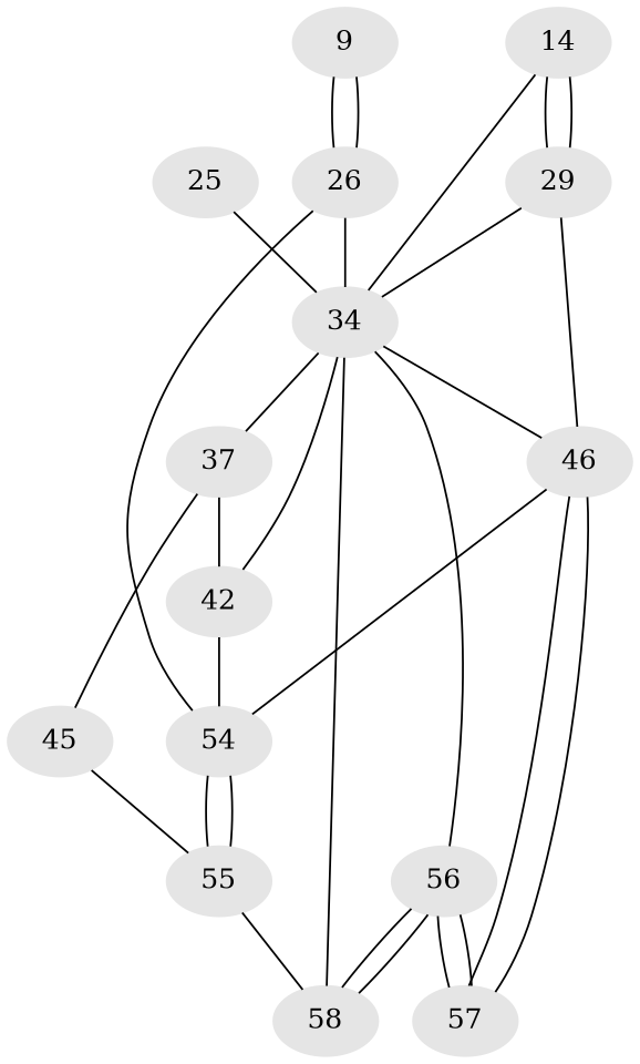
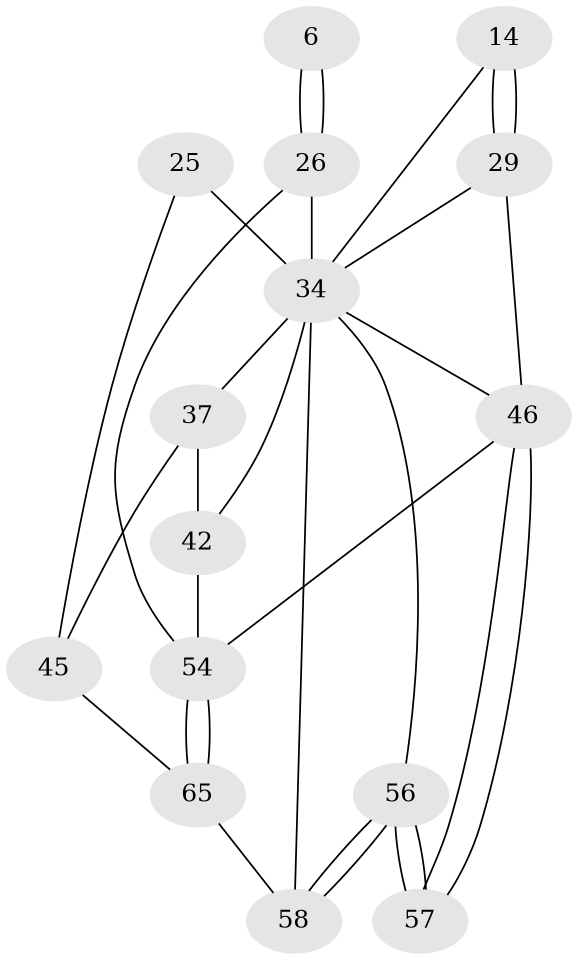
  graph {
    node [color=gray90 style=filled]
    26 [super="+2+10"]
-   9
+   9 [label=6]
    34 [super="+33+19+21+8"]
    54 [super="+27"]
    29 [super="+12"]
    14
    46 [super="+35"]
    37 [super="+36+32"]
    42 [super="+31+30"]
    56 [super="+52+49+50"]
    58 [super="+53+51"]
    25 [super="+18+17+20"]
    45 [super="+43"]
-   55 [super="+47+48"]
+   55 [super="+47+48" label=65]
    57
    26 -- 34 [weight=3]
    26 -- 54 [weight=2]
    9 -- 26 [weight=3]
    9 -- 26
    34 -- 46
    34 -- 37
    34 -- 42
    34 -- 56
    34 -- 58
    54 -- 55
    54 -- 55
    29 -- 34 [weight=2]
    29 -- 46 [weight=2]
    14 -- 34
    14 -- 29 [weight=2]
    14 -- 29
    46 -- 54
    46 -- 57
    46 -- 57
    37 -- 42 [weight=2]
    37 -- 45
    42 -- 54
    56 -- 58 [weight=3]
    56 -- 58
    56 -- 57 [weight=2]
    56 -- 57
    25 -- 34 [weight=3]
+   25 -- 45
    45 -- 55 [weight=2]
    55 -- 58 [weight=3]
  }
